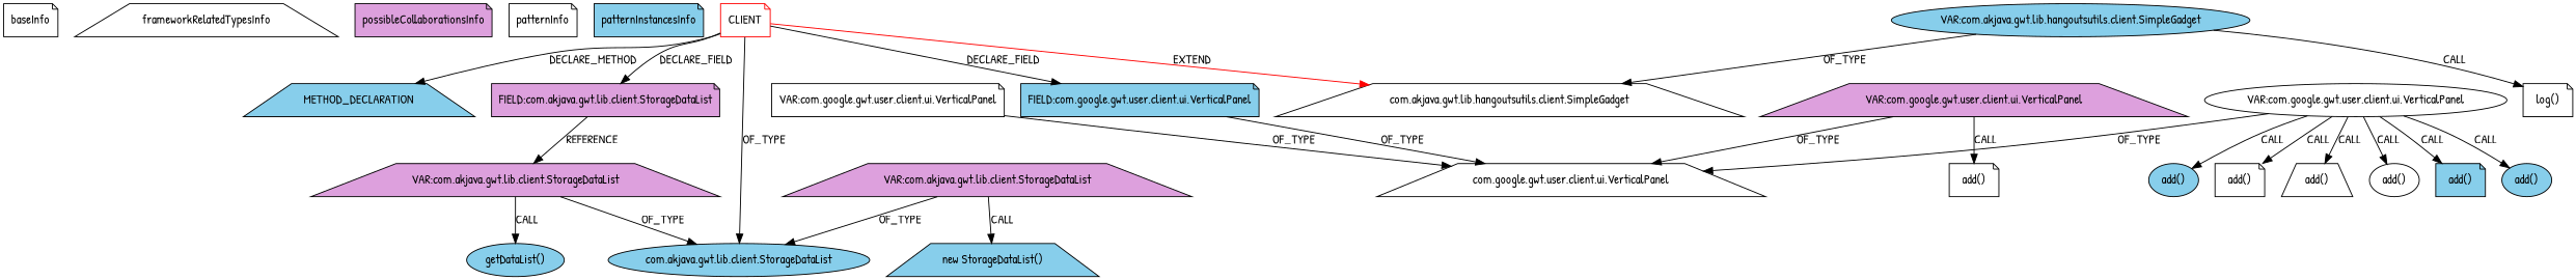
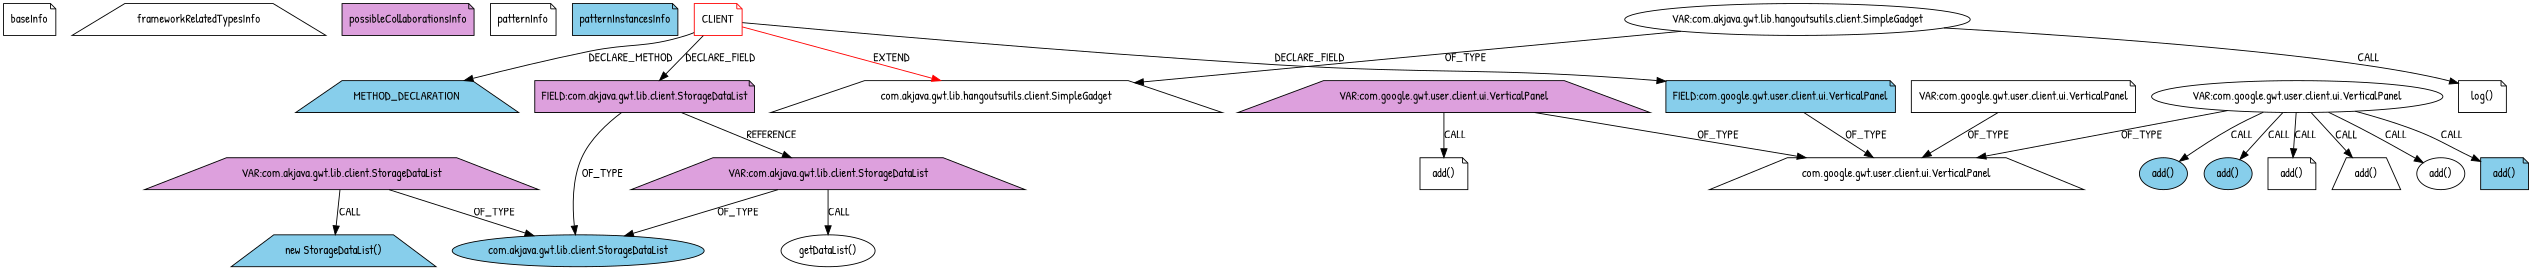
  digraph {
    fontname="Patrick Hand"
    node [fillcolor=white fontname="Patrick Hand" shape=note style=filled isFrameworkType=false vertexType=INSIDE_CALL]
    edge [fontname="Patrick Hand"]
    baseInfo [category=pattern graphId=1413 isAnonymous=false possibleRelation=false isFrameworkType="" vertexType=""]
    frameworkRelatedTypesInfo [0="com.akjava.gwt.lib.hangoutsutils.client.SimpleGadget" shape=trapezium isFrameworkType="" vertexType=""]
    possibleCollaborationsInfo [fillcolor=plum isFrameworkType="" vertexType=""]
    patternInfo [frequency=2.0 patternRootClient=0 isFrameworkType="" vertexType=""]
    patternInstancesInfo [0="akjava-GWT-Hangouts~/akjava-GWT-Hangouts/GWT-Hangouts-master/apps/sound-player/src/com/akjava/gwt/hangout/soundplayer/client/HangoutSoundPlayer.java~HangoutSoundPlayer~561" 1="akjava-GWT-Hangouts~/akjava-GWT-Hangouts/GWT-Hangouts-master/apps/easyoverlay/src/com/akjava/gwt/hangout/easyoverlay/client/EasyOverlay.java~EasyOverlay~492" fillcolor=skyblue isFrameworkType="" vertexType=""]
    n6 [fillcolor=skyblue label="com.akjava.gwt.lib.client.StorageDataList" shape=ellipse vertexType=FRAMEWORK_CLASS_TYPE]
    n7 [fillcolor=plum label="VAR:com.akjava.gwt.lib.client.StorageDataList" shape=trapezium vertexType=VARIABLE_EXPRESION]
-   n8 [fillcolor=skyblue label="getDataList()" shape=ellipse]
+   n8 [label="getDataList()" shape=ellipse]
    n9 [fillcolor=plum label="VAR:com.akjava.gwt.lib.client.StorageDataList" shape=trapezium vertexType=VARIABLE_EXPRESION]
    n10 [fillcolor=skyblue label="new StorageDataList()" shape=trapezium vertexType=CONSTRUCTOR_CALL]
    n11 [fillcolor=plum label="FIELD:com.akjava.gwt.lib.client.StorageDataList" vertexType=FIELD_DECLARATION]
    n12 [color=red label=CLIENT vertexType=ROOT_CLIENT_CLASS_DECLARATION]
    n13 [label="com.akjava.gwt.lib.hangoutsutils.client.SimpleGadget" shape=trapezium vertexType=FRAMEWORK_CLASS_TYPE]
    n14 [fillcolor=skyblue label="FIELD:com.google.gwt.user.client.ui.VerticalPanel" vertexType=FIELD_DECLARATION]
    n15 [fillcolor=skyblue label=METHOD_DECLARATION shape=trapezium vertexType=CLIENT_METHOD_DECLARATION]
    n16 [label="com.google.gwt.user.client.ui.VerticalPanel" shape=trapezium vertexType=FRAMEWORK_CLASS_TYPE]
-   n17 [fillcolor=skyblue label="VAR:com.akjava.gwt.lib.hangoutsutils.client.SimpleGadget" shape=ellipse vertexType=VARIABLE_EXPRESION]
+   n17 [label="VAR:com.akjava.gwt.lib.hangoutsutils.client.SimpleGadget" shape=ellipse vertexType=VARIABLE_EXPRESION]
    n18 [label="log()"]
    n19 [label="VAR:com.google.gwt.user.client.ui.VerticalPanel" vertexType=VARIABLE_EXPRESION]
    n20 [fillcolor=plum label="VAR:com.google.gwt.user.client.ui.VerticalPanel" shape=trapezium vertexType=VARIABLE_EXPRESION]
    n21 [label="add()"]
    n22 [label="VAR:com.google.gwt.user.client.ui.VerticalPanel" shape=ellipse vertexType=VARIABLE_EXPRESION]
    n23 [label="add()" shape=trapezium]
    n24 [label="add()" shape=ellipse]
    n25 [fillcolor=skyblue label="add()"]
    n26 [fillcolor=skyblue label="add()" shape=ellipse]
    n27 [fillcolor=skyblue label="add()" shape=ellipse]
    n28 [label="add()"]
    n7 -> n6 [label=OF_TYPE]
    n7 -> n8 [label=CALL]
    n9 -> n6 [label=OF_TYPE]
    n9 -> n10 [label=CALL]
-   n12 -> n6 [label=OF_TYPE]
+   n11 -> n6 [label=OF_TYPE]
    n11 -> n7 [label=REFERENCE]
    n12 -> n11 [label=DECLARE_FIELD]
    n12 -> n13 [color=red label=EXTEND]
    n12 -> n14 [label=DECLARE_FIELD]
    n12 -> n15 [label=DECLARE_METHOD]
    n14 -> n16 [label=OF_TYPE]
    n17 -> n13 [label=OF_TYPE]
    n17 -> n18 [label=CALL]
    n19 -> n16 [label=OF_TYPE]
    n20 -> n16 [label=OF_TYPE]
    n20 -> n21 [label=CALL]
    n22 -> n16 [label=OF_TYPE]
    n22 -> n23 [label=CALL]
    n22 -> n24 [label=CALL]
    n22 -> n25 [label=CALL]
    n22 -> n26 [label=CALL]
    n22 -> n27 [label=CALL]
    n22 -> n28 [label=CALL]
  }
